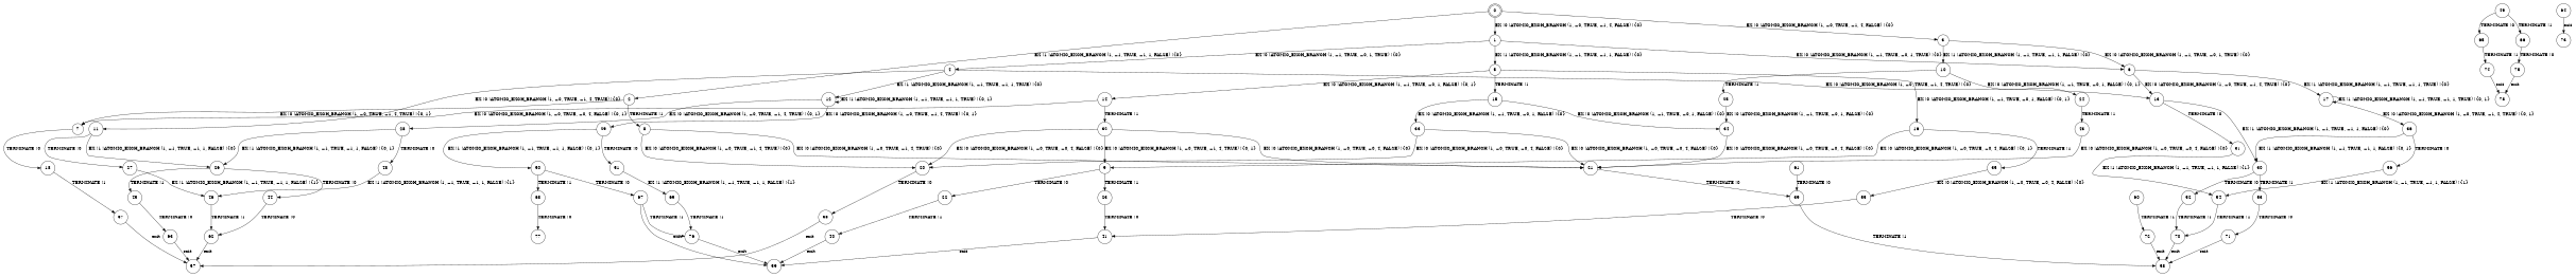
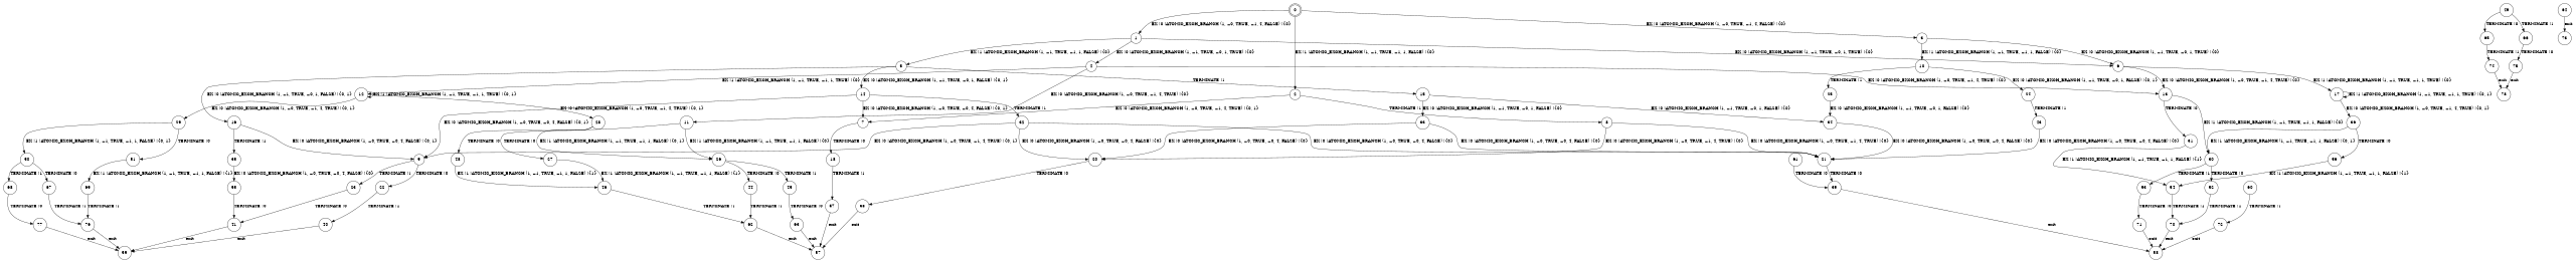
  digraph {
    node [shape=circle]
    0 [peripheries=2]
    1
    2
    3
    4
    5
    6
    7
    8
    10
    11
    12
    13
    14
    15
    16
    17
    18
    20
    21
    9
    22
    23
    24
    25
    26
    27
    28
    29
    30
    31
    32
    33
    34
    35
    36
    37
    38
    39
    40
    41
    43
    44
    45
    46
    48
    50
    51
    52
    53
    54
    55
    56
    57
    58
    59
    62
    63
    49
    65
    66
    67
    68
    69
    70
    71
    60
    72
    61
    64
    73
    74
    75
    76
    77
    78
    0 -> 1 [label="EX !0 !ATOMIC_EXCH_BRANCH (1, +0, TRUE, +1, 4, FALSE) !{0}"]
    0 -> 2 [label="EX !1 !ATOMIC_EXCH_BRANCH (1, +1, TRUE, +1, 1, FALSE) !{0}"]
    0 -> 3 [label="EX !0 !ATOMIC_EXCH_BRANCH (1, +0, TRUE, +1, 4, FALSE) !{0}"]
    1 -> 4 [label="EX !0 !ATOMIC_EXCH_BRANCH (1, +1, TRUE, +0, 1, TRUE) !{0}"]
    1 -> 5 [label="EX !1 !ATOMIC_EXCH_BRANCH (1, +1, TRUE, +1, 1, FALSE) !{0}"]
    1 -> 6 [label="EX !0 !ATOMIC_EXCH_BRANCH (1, +1, TRUE, +0, 1, TRUE) !{0}"]
    2 -> 7 [label="EX !0 !ATOMIC_EXCH_BRANCH (1, +0, TRUE, +1, 4, TRUE) !{0, 1}"]
    2 -> 8 [label="TERMINATE !1"]
    3 -> 6 [label="EX !0 !ATOMIC_EXCH_BRANCH (1, +1, TRUE, +0, 1, TRUE) !{0}"]
    3 -> 10 [label="EX !1 !ATOMIC_EXCH_BRANCH (1, +1, TRUE, +1, 1, FALSE) !{0}"]
    4 -> 11 [label="EX !0 !ATOMIC_EXCH_BRANCH (1, +0, TRUE, +1, 4, TRUE) !{0}"]
    4 -> 12 [label="EX !1 !ATOMIC_EXCH_BRANCH (1, +1, TRUE, +1, 1, TRUE) !{0}"]
    4 -> 13 [label="EX !0 !ATOMIC_EXCH_BRANCH (1, +0, TRUE, +1, 4, TRUE) !{0}"]
    5 -> 14 [label="EX !0 !ATOMIC_EXCH_BRANCH (1, +1, TRUE, +0, 1, FALSE) !{0, 1}"]
    5 -> 15 [label="TERMINATE !1"]
    5 -> 16 [label="EX !0 !ATOMIC_EXCH_BRANCH (1, +1, TRUE, +0, 1, FALSE) !{0, 1}"]
    6 -> 13 [label="EX !0 !ATOMIC_EXCH_BRANCH (1, +0, TRUE, +1, 4, TRUE) !{0}"]
    6 -> 17 [label="EX !1 !ATOMIC_EXCH_BRANCH (1, +1, TRUE, +1, 1, TRUE) !{0}"]
    7 -> 18 [label="TERMINATE !0"]
    8 -> 20 [label="EX !0 !ATOMIC_EXCH_BRANCH (1, +0, TRUE, +1, 4, TRUE) !{0}"]
    8 -> 21 [label="EX !0 !ATOMIC_EXCH_BRANCH (1, +0, TRUE, +1, 4, TRUE) !{0}"]
    10 -> 24 [label="EX !0 !ATOMIC_EXCH_BRANCH (1, +1, TRUE, +0, 1, FALSE) !{0, 1}"]
    10 -> 25 [label="TERMINATE !1"]
    11 -> 26 [label="EX !1 !ATOMIC_EXCH_BRANCH (1, +1, TRUE, +1, 1, FALSE) !{0}"]
    11 -> 27 [label="TERMINATE !0"]
    12 -> 12 [label="EX !1 !ATOMIC_EXCH_BRANCH (1, +1, TRUE, +1, 1, TRUE) !{0, 1}"]
    12 -> 28 [label="EX !0 !ATOMIC_EXCH_BRANCH (1, +0, TRUE, +1, 4, TRUE) !{0, 1}"]
    12 -> 29 [label="EX !0 !ATOMIC_EXCH_BRANCH (1, +0, TRUE, +1, 4, TRUE) !{0, 1}"]
    13 -> 30 [label="EX !1 !ATOMIC_EXCH_BRANCH (1, +1, TRUE, +1, 1, FALSE) !{0}"]
    13 -> 31 [label="TERMINATE !0"]
    14 -> 7 [label="EX !0 !ATOMIC_EXCH_BRANCH (1, +0, TRUE, +0, 4, FALSE) !{0, 1}"]
+   14 -> 9 [label="EX !0 !ATOMIC_EXCH_BRANCH (1, +0, TRUE, +0, 4, FALSE) !{0, 1}"]
    14 -> 32 [label="TERMINATE !1"]
    15 -> 33 [label="EX !0 !ATOMIC_EXCH_BRANCH (1, +1, TRUE, +0, 1, FALSE) !{0}"]
    15 -> 34 [label="EX !0 !ATOMIC_EXCH_BRANCH (1, +1, TRUE, +0, 1, FALSE) !{0}"]
    16 -> 9 [label="EX !0 !ATOMIC_EXCH_BRANCH (1, +0, TRUE, +0, 4, FALSE) !{0, 1}"]
    16 -> 35 [label="TERMINATE !1"]
    17 -> 17 [label="EX !1 !ATOMIC_EXCH_BRANCH (1, +1, TRUE, +1, 1, TRUE) !{0, 1}"]
    17 -> 36 [label="EX !0 !ATOMIC_EXCH_BRANCH (1, +0, TRUE, +1, 4, TRUE) !{0, 1}"]
    18 -> 37 [label="TERMINATE !1"]
    20 -> 38 [label="TERMINATE !0"]
    21 -> 39 [label="TERMINATE !0"]
    9 -> 22 [label="TERMINATE !0"]
    9 -> 23 [label="TERMINATE !1"]
    22 -> 40 [label="TERMINATE !1"]
    23 -> 41 [label="TERMINATE !0"]
    24 -> 43 [label="TERMINATE !1"]
    25 -> 34 [label="EX !0 !ATOMIC_EXCH_BRANCH (1, +1, TRUE, +0, 1, FALSE) !{0}"]
    26 -> 44 [label="TERMINATE !0"]
    26 -> 45 [label="TERMINATE !1"]
    27 -> 46 [label="EX !1 !ATOMIC_EXCH_BRANCH (1, +1, TRUE, +1, 1, FALSE) !{1}"]
    28 -> 26 [label="EX !1 !ATOMIC_EXCH_BRANCH (1, +1, TRUE, +1, 1, FALSE) !{0, 1}"]
    28 -> 48 [label="TERMINATE !0"]
    29 -> 50 [label="EX !1 !ATOMIC_EXCH_BRANCH (1, +1, TRUE, +1, 1, FALSE) !{0, 1}"]
    29 -> 51 [label="TERMINATE !0"]
    30 -> 52 [label="TERMINATE !0"]
    30 -> 53 [label="TERMINATE !1"]
    31 -> 54 [label="EX !1 !ATOMIC_EXCH_BRANCH (1, +1, TRUE, +1, 1, FALSE) !{1}"]
    32 -> 20 [label="EX !0 !ATOMIC_EXCH_BRANCH (1, +0, TRUE, +0, 4, FALSE) !{0}"]
    32 -> 21 [label="EX !0 !ATOMIC_EXCH_BRANCH (1, +0, TRUE, +0, 4, FALSE) !{0}"]
    32 -> 9 [label="EX !0 !ATOMIC_EXCH_BRANCH (1, +0, TRUE, +1, 4, TRUE) !{0, 1}"]
    33 -> 20 [label="EX !0 !ATOMIC_EXCH_BRANCH (1, +0, TRUE, +0, 4, FALSE) !{0}"]
    33 -> 21 [label="EX !0 !ATOMIC_EXCH_BRANCH (1, +0, TRUE, +0, 4, FALSE) !{0}"]
    34 -> 21 [label="EX !0 !ATOMIC_EXCH_BRANCH (1, +0, TRUE, +0, 4, FALSE) !{0}"]
    35 -> 55 [label="EX !0 !ATOMIC_EXCH_BRANCH (1, +0, TRUE, +0, 4, FALSE) !{0}"]
    36 -> 30 [label="EX !1 !ATOMIC_EXCH_BRANCH (1, +1, TRUE, +1, 1, FALSE) !{0, 1}"]
    36 -> 56 [label="TERMINATE !0"]
    37 -> 57 [label=exit]
    38 -> 57 [label=exit]
-   39 -> 58 [label="TERMINATE !1"]
+   39 -> 58 [label=exit]
    40 -> 59 [label=exit]
    41 -> 59 [label=exit]
    43 -> 21 [label="EX !0 !ATOMIC_EXCH_BRANCH (1, +0, TRUE, +0, 4, FALSE) !{0}"]
-   44 -> 62 [label="TERMINATE !0"]
+   44 -> 62 [label="TERMINATE !1"]
    45 -> 63 [label="TERMINATE !0"]
    46 -> 62 [label="TERMINATE !1"]
    48 -> 46 [label="EX !1 !ATOMIC_EXCH_BRANCH (1, +1, TRUE, +1, 1, FALSE) !{1}"]
    50 -> 67 [label="TERMINATE !0"]
    50 -> 68 [label="TERMINATE !1"]
    51 -> 69 [label="EX !1 !ATOMIC_EXCH_BRANCH (1, +1, TRUE, +1, 1, FALSE) !{1}"]
    52 -> 70 [label="TERMINATE !1"]
    53 -> 71 [label="TERMINATE !0"]
    54 -> 70 [label="TERMINATE !1"]
    55 -> 41 [label="TERMINATE !0"]
    56 -> 54 [label="EX !1 !ATOMIC_EXCH_BRANCH (1, +1, TRUE, +1, 1, FALSE) !{1}"]
    62 -> 57 [label=exit]
    63 -> 57 [label=exit]
    49 -> 65 [label="TERMINATE !0"]
    49 -> 66 [label="TERMINATE !1"]
    65 -> 74 [label="TERMINATE !1"]
    66 -> 75 [label="TERMINATE !0"]
    67 -> 76 [label="TERMINATE !1"]
    68 -> 77 [label="TERMINATE !0"]
    69 -> 76 [label="TERMINATE !1"]
    70 -> 58 [label=exit]
    71 -> 58 [label=exit]
    60 -> 72 [label="TERMINATE !1"]
    72 -> 58 [label=exit]
    61 -> 39 [label="TERMINATE !0"]
    64 -> 73 [label=exit]
    74 -> 78 [label=exit]
    75 -> 78 [label=exit]
    76 -> 59 [label=exit]
-   67 -> 59 [label=exit]
+   77 -> 59 [label=exit]
  }
